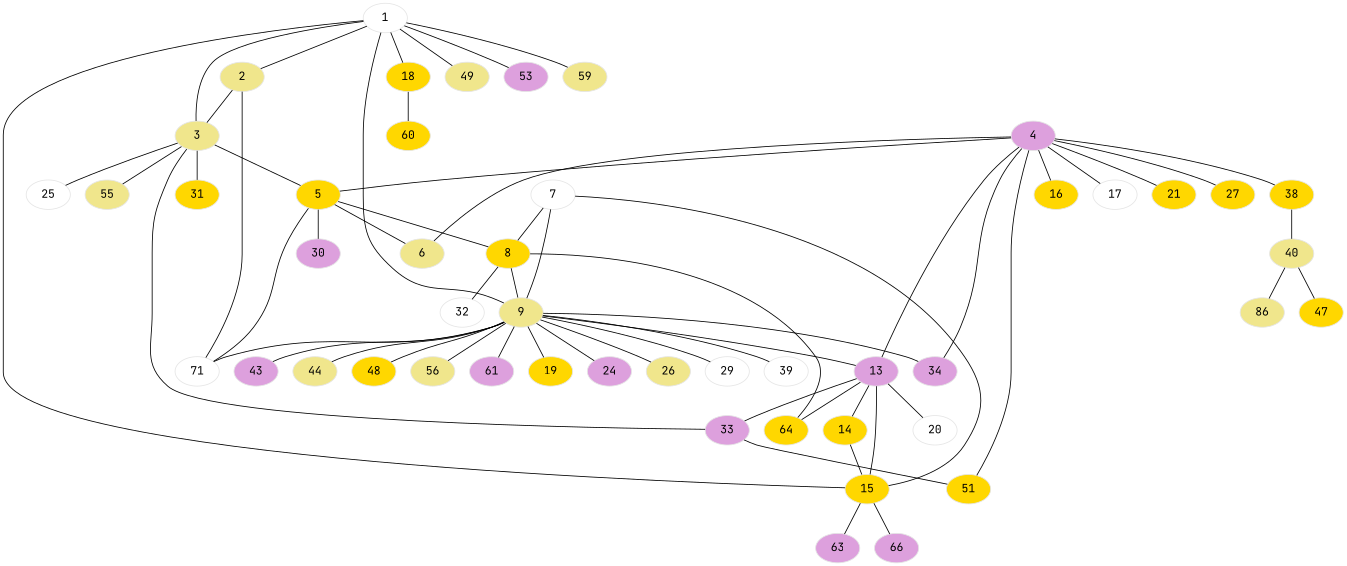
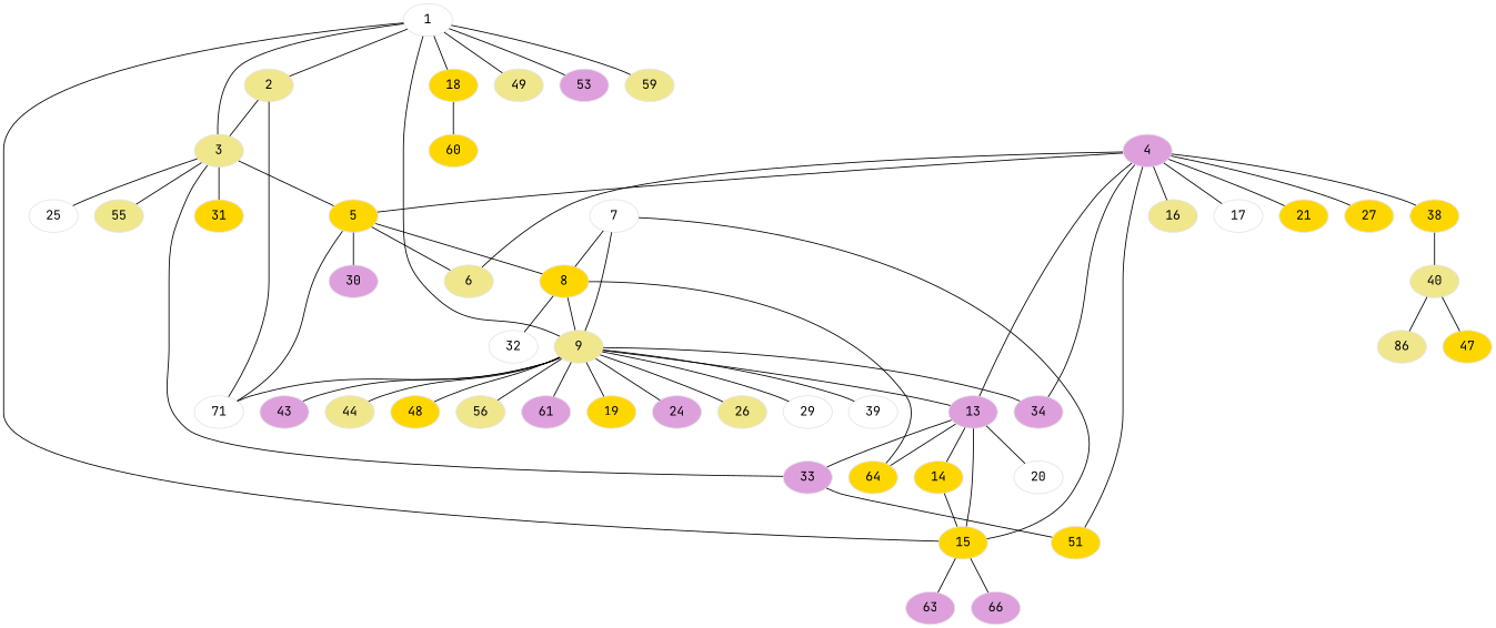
  graph {
    fontname="JetBrains Mono"
    node [color=gray90 fillcolor=gold fontname="JetBrains Mono" style=filled]
    edge [fontname="JetBrains Mono"]
    1 [fillcolor=white super="+52"]
    2 [fillcolor=khaki super="+23"]
    3 [fillcolor=khaki super="+36"]
    9 [fillcolor=khaki super="+10"]
    15 [super="+35"]
    18
    49 [fillcolor=khaki]
    53 [fillcolor=plum]
    59 [fillcolor=khaki]
    n10 [fillcolor=white label=71 super="+12"]
    5
    25 [fillcolor=white super="+45"]
    31 [super="+58"]
    33 [fillcolor=plum]
    55 [fillcolor=khaki]
    13 [fillcolor=plum super="+50"]
    34 [fillcolor=plum]
    19
    24 [fillcolor=plum]
    26 [fillcolor=khaki]
    29 [fillcolor=white]
    39 [fillcolor=white]
    43 [fillcolor=plum super="+62"]
    44 [fillcolor=khaki]
    48
    56 [fillcolor=khaki]
    61 [fillcolor=plum super="+65"]
    63 [fillcolor=plum]
    66 [fillcolor=plum]
    60
    6 [fillcolor=khaki super="+28"]
    8 [super="+41"]
    30 [fillcolor=plum]
    51 [super="+54"]
    4 [fillcolor=plum super="+37"]
-   16
+   16 [fillcolor=khaki]
    17 [fillcolor=white]
    21
    27
    38
    64
    14
    20 [fillcolor=white]
    40 [fillcolor=khaki super="+42"]
    32 [fillcolor=white]
    7 [fillcolor=white super="+22"]
    n47 [fillcolor=khaki label=86 super="+57"]
    47
    1 -- 2
    1 -- 3
    1 -- 9
    1 -- 15
    1 -- 18
    1 -- 49
    1 -- 53
    1 -- 59
    2 -- 3
    2 -- n10
    3 -- 5
    3 -- 25
    3 -- 31
    3 -- 33
    3 -- 55
    9 -- n10 [weight=2]
    9 -- 13
    9 -- 34
    9 -- 19
    9 -- 24
    9 -- 26
    9 -- 29
    9 -- 39
    9 -- 43
    9 -- 44
    9 -- 48
    9 -- 56
    9 -- 61
    15 -- 63
    15 -- 66
    18 -- 60
    5 -- n10
    5 -- 6
    5 -- 8
    5 -- 30
    33 -- 51
    13 -- 15
    13 -- 33
    13 -- 64
    13 -- 14
    13 -- 20
    8 -- 9
    8 -- 64
    8 -- 32
    4 -- 5
    4 -- 13
    4 -- 34
    4 -- 6
    4 -- 51
    4 -- 16
    4 -- 17
    4 -- 21
    4 -- 27
    4 -- 38
    38 -- 40
    14 -- 15
    40 -- n47
    40 -- 47
    7 -- 9
    7 -- 15
    7 -- 8
  }
